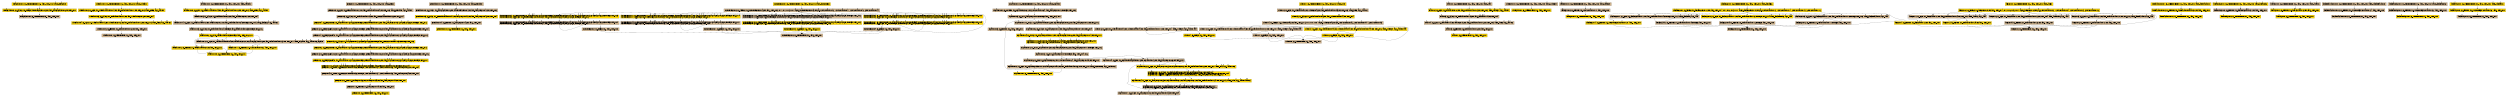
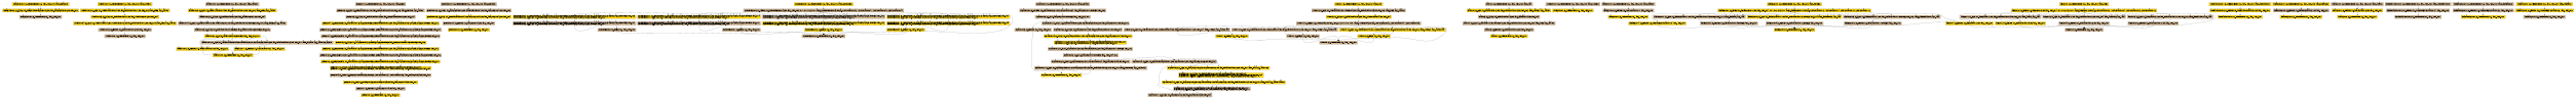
  digraph {
    node [fillcolor=tan shape=box style=filled]
    edge [arrowhead=diamond headport=n tailport=s]
    n1 [fillcolor=gold label="setPageSize_0001: op=METHOD_ENTRY, src=, dest=, next=0002 (name=setPageSize)\l"]
    n2 [fillcolor=gold label="setPageSize_0002: op=ASSIGN, src=setPageSize_newPageSize_0013:INT, dest=class_pageSize_0006:INT, next=0000\l"]
    n3 [label="setPageSize_0000: op=METHOD_EXIT, src=, dest=, next=0001\l"]
    n4 [fillcolor=gold label="writeFlow_0001: op=METHOD_ENTRY, src=, dest=, next=0002 (name=writeFlow)\l"]
    n5 [fillcolor=gold label="writeFlow_0002: op=CALL, src=writeFlow_address_0014:INT, dest=method_result_00017:INT, next=0003 (name=getEcc, args= address)\l"]
    n6 [fillcolor=gold label="writeFlow_0003: op=ASSIGN, src=method_result_00017:INT, dest=writeFlow_ecc_0016:INT, next=0004\l"]
    n7 [fillcolor=gold label="writeFlow_0004: op=CALL, src=writeFlow_data_0015:INT, writeFlow_ecc_0016:INT, dest=method_result_00018:INT, next=0005 (name=doEcc, args= data ecc)\l"]
    n8 [label="writeFlow_0005: op=RETURN, src=method_result_00018:INT, dest=, next=0000\l"]
    n9 [label="writeFlow_0000: op=METHOD_EXIT, src=, dest=, next=0001\l"]
    n10 [label="readFlow_0001: op=METHOD_ENTRY, src=, dest=, next=0002 (name=readFlow)\l"]
    n11 [fillcolor=gold label="readFlow_0002: op=CALL, src=readFlow_address_0019:INT, dest=method_result_00022:INT, next=0003 (name=getEcc, args= address)\l"]
    n12 [label="readFlow_0003: op=ASSIGN, src=method_result_00022:INT, dest=readFlow_ecc_0021:INT, next=0004\l"]
    n13 [label="readFlow_0004: op=CALL, src=readFlow_data_0020:INT, readFlow_ecc_0021:INT, dest=method_result_00024:BOOLEAN, next=0005 (name=checkECC, args= data ecc)\l"]
    n14 [label="readFlow_0005: op=ASSIGN, src=method_result_00024:BOOLEAN, dest=readFlow_isOk_0023:BOOLEAN, next=0006\l"]
    n15 [fillcolor=gold label="readFlow_0006: op=JT, src=readFlow_isOk_0023:BOOLEAN, dest=, next=0008, 0010\l"]
    n16 [fillcolor=gold label="readFlow_0008: op=RETURN, src=readFlow_data_0020:INT, dest=, next=0000\l"]
    n17 [label="readFlow_0010: op=CALL, src=readFlow_address_0019:INT, readFlow_ecc_0021:INT, class_pageSize_0006:INT, dest=method_result_00025:VOID, next=0011 (name=migration, args= address ecc pageSize)\l"]
    n18 [fillcolor=gold label="readFlow_0000: op=METHOD_EXIT, src=, dest=, next=0001\l"]
    n19 [fillcolor=gold label="readFlow_0011: op=RETURN, src=0:INT(constant_00026), dest=, next=0000\l"]
    n20 [label="getEcc_0001: op=METHOD_ENTRY, src=, dest=, next=0002 (name=getEcc)\l"]
    n21 [label="getEcc_0002: op=CALL, src=getEcc_address_0027:INT, dest=method_result_00029:INT, next=0003 (name=getPosition, args= address)\l"]
    n22 [label="getEcc_0003: op=ASSIGN, src=method_result_00029:INT, dest=getEcc_dataPosition_0028:INT, next=0004\l"]
    n23 [fillcolor=gold label="getEcc_0004: op=ARRAY_INDEX, src=class_data1_0007:ArrayType::BOOLEAN, getEcc_dataPosition_0028:INT, dest=array_access_00031:ArrayRef::ArrayType::BOOLEAN, next=0013\l"]
    n24 [label="getEcc_0013: op=ARRAY_ACCESS_WAIT, src=class_data1_0007:ArrayType::BOOLEAN, getEcc_dataPosition_0028:INT, dest=array_access_00031:ArrayRef::ArrayType::BOOLEAN, next=0014\l"]
    n25 [label="getEcc_0014: op=ARRAY_ACCESS0, src=class_data1_0007:ArrayType::BOOLEAN, getEcc_dataPosition_0028:INT, dest=array_access_00031:ArrayRef::ArrayType::BOOLEAN, next=0005\l"]
    n26 [fillcolor=gold label="getEcc_0005: op=ASSIGN, src=array_access_00031:ArrayRef::ArrayType::BOOLEAN, dest=getEcc_currentData1_0030:BOOLEAN, next=0006\l"]
    n27 [fillcolor=gold label="getEcc_0006: op=ARRAY_INDEX, src=class_data2_0010:ArrayType::BOOLEAN, getEcc_dataPosition_0028:INT, dest=array_access_00033:ArrayRef::ArrayType::BOOLEAN, next=0015\l"]
    n28 [label="getEcc_0015: op=ARRAY_ACCESS_WAIT, src=class_data2_0010:ArrayType::BOOLEAN, getEcc_dataPosition_0028:INT, dest=array_access_00033:ArrayRef::ArrayType::BOOLEAN, next=0016\l"]
    n29 [fillcolor=gold label="getEcc_0016: op=ARRAY_ACCESS0, src=class_data2_0010:ArrayType::BOOLEAN, getEcc_dataPosition_0028:INT, dest=array_access_00033:ArrayRef::ArrayType::BOOLEAN, next=0007\l"]
    n30 [fillcolor=gold label="getEcc_0007: op=ASSIGN, src=array_access_00033:ArrayRef::ArrayType::BOOLEAN, dest=getEcc_currentData2_0032:BOOLEAN, next=0009\lgetEcc_0007: op=COND, src=getEcc_currentData1_0030:BOOLEAN, 1:INT(constant_00034), 0:INT(constant_00035), dest=cond_expr_00036:INT, next=0009\l"]
    n31 [label="getEcc_0009: op=COND, src=getEcc_currentData2_0032:BOOLEAN, 2:INT(constant_00037), 0:INT(constant_00038), dest=cond_expr_00039:INT, next=0010\l"]
    n32 [fillcolor=gold label="getEcc_0010: op=ADD, src=cond_expr_00036:INT, cond_expr_00039:INT, dest=binary_expr_00040:INT, next=0011\l"]
    n33 [label="getEcc_0011: op=RETURN, src=binary_expr_00040:INT, dest=, next=0000\l"]
    n34 [fillcolor=gold label="getEcc_0000: op=METHOD_EXIT, src=, dest=, next=0001\l"]
    n35 [label="getPosition_0001: op=METHOD_ENTRY, src=, dest=, next=0002 (name=getPosition)\l"]
    n36 [label="getPosition_0002: op=MUL32, src=class_pageSize_0006:INT, class_BYTE_SIZE_0004:INT, dest=binary_expr_00042:INT, next=0003\l"]
    n37 [fillcolor=gold label="getPosition_0003: op=DIV32, src=getPosition_address_0041:INT, binary_expr_00042:INT, dest=binary_expr_00043:INT, next=0004\l"]
    n38 [label="getPosition_0004: op=RETURN, src=binary_expr_00043:INT, dest=, next=0000\l"]
    n39 [fillcolor=gold label="getPosition_0000: op=METHOD_EXIT, src=, dest=, next=0001\l"]
    n40 [fillcolor=gold label="incrementEcc_0001: op=METHOD_ENTRY, src=, dest=, next=0002 (name=incrementEcc)\l"]
    n41 [label="incrementEcc_0002: op=SELECT, src=incrementEcc_ecc_0045:INT, dest=, next=0023, 0017, 0011, 0005, 0000 ( target=incrementEcc_ecc_0045:INT pat=0:INT(constant_00046), 1:INT(constant_00047), 2:INT(constant_00048), 3:INT(constant_00049)\l"]
    n42 [fillcolor=gold label="incrementEcc_0023: op=ARRAY_INDEX, src=class_data1_0007:ArrayType::BOOLEAN, incrementEcc_position_0044:INT, dest=array_access_00063:ArrayRef::ArrayType::BOOLEAN, next=0025\lincrementEcc_0023: op=ASSIGN, src=false:BOOLEAN(constant_00062), dest=array_access_00063:ArrayRef::ArrayType::BOOLEAN, next=0025\l"]
    n43 [fillcolor=gold label="incrementEcc_0017: op=ARRAY_INDEX, src=class_data1_0007:ArrayType::BOOLEAN, incrementEcc_position_0044:INT, dest=array_access_00059:ArrayRef::ArrayType::BOOLEAN, next=0019\lincrementEcc_0017: op=ASSIGN, src=true:BOOLEAN(constant_00058), dest=array_access_00059:ArrayRef::ArrayType::BOOLEAN, next=0019\l"]
    n44 [label="incrementEcc_0011: op=ARRAY_INDEX, src=class_data1_0007:ArrayType::BOOLEAN, incrementEcc_position_0044:INT, dest=array_access_00055:ArrayRef::ArrayType::BOOLEAN, next=0013\lincrementEcc_0011: op=ASSIGN, src=false:BOOLEAN(constant_00054), dest=array_access_00055:ArrayRef::ArrayType::BOOLEAN, next=0013\l"]
    n45 [fillcolor=gold label="incrementEcc_0005: op=ARRAY_INDEX, src=class_data1_0007:ArrayType::BOOLEAN, incrementEcc_position_0044:INT, dest=array_access_00051:ArrayRef::ArrayType::BOOLEAN, next=0007\lincrementEcc_0005: op=ASSIGN, src=true:BOOLEAN(constant_00050), dest=array_access_00051:ArrayRef::ArrayType::BOOLEAN, next=0007\l"]
    n46 [label="incrementEcc_0000: op=METHOD_EXIT, src=, dest=, next=0001\l"]
    n47 [label="incrementEcc_0025: op=ARRAY_INDEX, src=class_data2_0010:ArrayType::BOOLEAN, incrementEcc_position_0044:INT, dest=array_access_00065:ArrayRef::ArrayType::BOOLEAN, next=0027\lincrementEcc_0025: op=ASSIGN, src=false:BOOLEAN(constant_00064), dest=array_access_00065:ArrayRef::ArrayType::BOOLEAN, next=0027\l"]
    n48 [label="incrementEcc_0019: op=ARRAY_INDEX, src=class_data2_0010:ArrayType::BOOLEAN, incrementEcc_position_0044:INT, dest=array_access_00061:ArrayRef::ArrayType::BOOLEAN, next=0021\lincrementEcc_0019: op=ASSIGN, src=false:BOOLEAN(constant_00060), dest=array_access_00061:ArrayRef::ArrayType::BOOLEAN, next=0021\l"]
    n49 [fillcolor=gold label="incrementEcc_0013: op=ARRAY_INDEX, src=class_data2_0010:ArrayType::BOOLEAN, incrementEcc_position_0044:INT, dest=array_access_00057:ArrayRef::ArrayType::BOOLEAN, next=0015\lincrementEcc_0013: op=ASSIGN, src=true:BOOLEAN(constant_00056), dest=array_access_00057:ArrayRef::ArrayType::BOOLEAN, next=0015\l"]
    n50 [fillcolor=gold label="incrementEcc_0007: op=ARRAY_INDEX, src=class_data2_0010:ArrayType::BOOLEAN, incrementEcc_position_0044:INT, dest=array_access_00053:ArrayRef::ArrayType::BOOLEAN, next=0009\lincrementEcc_0007: op=ASSIGN, src=true:BOOLEAN(constant_00052), dest=array_access_00053:ArrayRef::ArrayType::BOOLEAN, next=0009\l"]
    n51 [label="incrementEcc_0027: op=BREAK, src=, dest=, next=0000\l"]
    n52 [label="incrementEcc_0021: op=BREAK, src=, dest=, next=0000\l"]
    n53 [fillcolor=gold label="incrementEcc_0015: op=BREAK, src=, dest=, next=0000\l"]
-   n54 [label="incrementEcc_0009: op=BREAK, src=, dest=, next=0000\l"]
+   n54 [fillcolor=gold label="incrementEcc_0009: op=BREAK, src=, dest=, next=0000\l"]
    n55 [label="migration_0001: op=METHOD_ENTRY, src=, dest=, next=0002 (name=migration)\l"]
    n56 [label="migration_0002: op=COMPEQ, src=migration_ecc_0067:INT, 3:INT(constant_00069), dest=binary_expr_00070:BOOLEAN, next=0003\l"]
    n57 [label="migration_0003: op=JT, src=binary_expr_00070:BOOLEAN, dest=, next=0005, 0007\l"]
    n58 [label="migration_0005: op=RETURN, src=, dest=, next=0000\l"]
    n59 [label="migration_0007: op=DIV32, src=migration_address_0066:INT, migration_pageSize_0068:INT, dest=binary_expr_00072:INT, next=0008\l"]
    n60 [fillcolor=gold label="migration_0000: op=METHOD_EXIT, src=, dest=, next=0001\l"]
    n61 [label="migration_0008: op=ASSIGN, src=binary_expr_00072:INT, dest=migration_position_0071:INT, next=0009\l"]
    n62 [fillcolor=gold label="migration_0009: op=MUL32, src=migration_position_0071:INT, migration_pageSize_0068:INT, dest=binary_expr_00074:INT, next=0010\l"]
    n63 [fillcolor=gold label="migration_0010: op=ASSIGN, src=binary_expr_00074:INT, dest=migration_initialAddress_0073:INT, next=0012\lmigration_0010: op=ASSIGN, src=0:INT(constant_00076), dest=migration_i_0075:INT, next=0012\l"]
    n64 [label="migration_0012: op=LT, src=migration_i_0075:INT, migration_pageSize_0068:INT, dest=binary_expr_00077:BOOLEAN, next=0013\l"]
    n65 [label="migration_0013: op=JT, src=binary_expr_00077:BOOLEAN, dest=, next=0019, 0026\l"]
    n66 [label="migration_0019: op=ADD, src=migration_initialAddress_0073:INT, migration_i_0075:INT, dest=binary_expr_00083:INT, next=0020\l"]
    n67 [label="migration_0026: op=ADD, src=migration_ecc_0067:INT, 1:INT(constant_00089), dest=binary_expr_00090:INT, next=0027\l"]
    n68 [fillcolor=gold label="migration_0020: op=CALL, src=binary_expr_00083:INT, migration_ecc_0067:INT, dest=method_result_00082:INT, next=0021 (name=read, args= address ecc)\l"]
    n69 [label="migration_0027: op=CALL, src=migration_position_0071:INT, binary_expr_00090:INT, dest=method_result_00088:VOID, next=0000 (name=incrementEcc, args= position ecc)\l"]
    n70 [fillcolor=gold label="migration_0021: op=ASSIGN, src=method_result_00082:INT, dest=migration_read_0081:INT, next=0024\lmigration_0021: op=ADD, src=migration_initialAddress_0073:INT, migration_i_0075:INT, dest=binary_expr_00085:INT, next=0024\lmigration_0021: op=ADD, src=migration_ecc_0067:INT, 1:INT(constant_00086), dest=binary_expr_00087:INT, next=0024\l"]
    n71 [label="migration_0015: op=ASSIGN, src=migration_i_0075:INT, dest=unary_expr_postfix_preserved_00079:INT, next=0017\lmigration_0015: op=ADD, src=migration_i_0075:INT, 1:INT(constant_00080), dest=unary_expr_00078:INT, next=0017\l"]
    n72 [label="migration_0017: op=ASSIGN, src=unary_expr_00078:INT, dest=migration_i_0075:INT, next=0019\l"]
    n73 [fillcolor=gold label="migration_0024: op=CALL, src=binary_expr_00085:INT, migration_read_0081:INT, binary_expr_00087:INT, dest=method_result_00084:VOID, next=0015 (name=write, args= address data ecc)\l"]
    n74 [fillcolor=gold label="write_0001: op=METHOD_ENTRY, src=, dest=, next=0002 (name=write)\l"]
    n75 [label="write_0002: op=CALL, src=write_data_0092:INT, write_ecc_0093:INT, dest=method_result_00095:INT, next=0003 (name=doEcc, args= data ecc)\l"]
    n76 [fillcolor=gold label="write_0003: op=ASSIGN, src=method_result_00095:INT, dest=write_newData_0094:INT, next=0004\l"]
    n77 [label="write_0004: op=SELECT, src=write_ecc_0093:INT, dest=, next=0013, 0010, 0007, 0000 ( target=write_ecc_0093:INT pat=1:INT(constant_00096), 2:INT(constant_00097), 3:INT(constant_00098)\l"]
    n78 [label="write_0013: op=CALL, src=write_address_0091:INT, write_newData_0094:INT, dest=method_result_00101:VOID, next=0014 (name=writeRAM, args= address data)\l"]
    n79 [label="write_0010: op=CALL, src=write_address_0091:INT, write_newData_0094:INT, dest=method_result_00100:VOID, next=0011 (name=writeRAM, args= address data)\l"]
    n80 [fillcolor=gold label="write_0007: op=CALL, src=write_address_0091:INT, write_newData_0094:INT, dest=method_result_00099:VOID, next=0008 (name=writeRAM, args= address data)\l"]
    n81 [label="write_0000: op=METHOD_EXIT, src=, dest=, next=0001\l"]
    n82 [fillcolor=gold label="write_0014: op=BREAK, src=, dest=, next=0000\l"]
    n83 [label="write_0011: op=BREAK, src=, dest=, next=0000\l"]
    n84 [fillcolor=gold label="write_0008: op=BREAK, src=, dest=, next=0000\l"]
    n85 [label="read_0001: op=METHOD_ENTRY, src=, dest=, next=0002 (name=read)\l"]
    n86 [fillcolor=gold label="read_0002: op=CALL, src=read_address_0102:INT, dest=method_result_00105:INT, next=0003 (name=readRAM, args= address)\l"]
    n87 [label="read_0003: op=ASSIGN, src=method_result_00105:INT, dest=read_data_0104:INT, next=0004\l"]
    n88 [label="read_0004: op=CALL, src=read_data_0104:INT, read_ecc_0103:INT, dest=method_result_00106:INT, next=0005 (name=doEcc, args= data ecc)\l"]
    n89 [label="read_0005: op=RETURN, src=method_result_00106:INT, dest=, next=0000\l"]
    n90 [fillcolor=gold label="read_0000: op=METHOD_EXIT, src=, dest=, next=0001\l"]
    n91 [label="writeRAM_0001: op=METHOD_ENTRY, src=, dest=, next=0000 (name=writeRAM)\l"]
    n92 [fillcolor=gold label="writeRAM_0000: op=METHOD_EXIT, src=, dest=, next=0001\l"]
    n93 [label="readRAM_0001: op=METHOD_ENTRY, src=, dest=, next=0002 (name=readRAM)\l"]
    n94 [label="readRAM_0002: op=RETURN, src=0:INT(constant_00110), dest=, next=0000\l"]
    n95 [fillcolor=gold label="readRAM_0000: op=METHOD_EXIT, src=, dest=, next=0001\l"]
    n96 [fillcolor=gold label="checkECC_0001: op=METHOD_ENTRY, src=, dest=, next=0002 (name=checkECC)\l"]
    n97 [fillcolor=gold label="checkECC_0002: op=SELECT, src=checkECC_ecc_0112:INT, dest=, next=0014, 0011, 0008, 0005, 0000 ( target=checkECC_ecc_0112:INT pat=0:INT(constant_00113), 1:INT(constant_00114), 2:INT(constant_00115), 3:INT(constant_00116)\l"]
    n98 [fillcolor=gold label="checkECC_0014: op=RETURN, src=true:BOOLEAN(constant_00120), dest=, next=0000\l"]
    n99 [label="checkECC_0011: op=CALL, src=checkECC_data_0111:INT, dest=method_result_00119:BOOLEAN, next=0012 (name=checkParity, args= data)\l"]
    n100 [fillcolor=gold label="checkECC_0008: op=CALL, src=checkECC_data_0111:INT, dest=method_result_00118:BOOLEAN, next=0009 (name=checkHamming, args= data)\l"]
    n101 [label="checkECC_0005: op=CALL, src=checkECC_data_0111:INT, dest=method_result_00117:BOOLEAN, next=0006 (name=checkReedSolomon, args= data)\l"]
-   n102 [label="checkECC_0000: op=METHOD_EXIT, src=, dest=, next=0001\l"]
+   n102 [fillcolor=gold label="checkECC_0000: op=METHOD_EXIT, src=, dest=, next=0001\l"]
    n103 [label="checkECC_0012: op=RETURN, src=method_result_00119:BOOLEAN, dest=, next=0000\l"]
    n104 [label="checkECC_0009: op=RETURN, src=method_result_00118:BOOLEAN, dest=, next=0000\l"]
    n105 [label="checkECC_0006: op=RETURN, src=method_result_00117:BOOLEAN, dest=, next=0000\l"]
    n106 [fillcolor=gold label="doEcc_0001: op=METHOD_ENTRY, src=, dest=, next=0002 (name=doEcc)\l"]
    n107 [fillcolor=gold label="doEcc_0002: op=SELECT, src=doEcc_ecc_0122:INT, dest=, next=0014, 0011, 0008, 0005, 0000 ( target=doEcc_ecc_0122:INT pat=0:INT(constant_00123), 1:INT(constant_00124), 2:INT(constant_00125), 3:INT(constant_00126)\l"]
    n108 [fillcolor=gold label="doEcc_0014: op=RETURN, src=doEcc_data_0121:INT, dest=, next=0000\l"]
    n109 [label="doEcc_0011: op=CALL, src=doEcc_data_0121:INT, dest=method_result_00129:INT, next=0012 (name=doParity, args= data)\l"]
    n110 [label="doEcc_0008: op=CALL, src=doEcc_data_0121:INT, dest=method_result_00128:INT, next=0009 (name=doHamming, args= data)\l"]
    n111 [label="doEcc_0005: op=CALL, src=doEcc_data_0121:INT, dest=method_result_00127:INT, next=0006 (name=doReedSolomon, args= data)\l"]
    n112 [label="doEcc_0000: op=METHOD_EXIT, src=, dest=, next=0001\l"]
    n113 [fillcolor=gold label="doEcc_0012: op=RETURN, src=method_result_00129:INT, dest=, next=0000\l"]
    n114 [label="doEcc_0009: op=RETURN, src=method_result_00128:INT, dest=, next=0000\l"]
    n115 [label="doEcc_0006: op=RETURN, src=method_result_00127:INT, dest=, next=0000\l"]
    n116 [fillcolor=gold label="doReedSolomon_0001: op=METHOD_ENTRY, src=, dest=, next=0002 (name=doReedSolomon)\l"]
    n117 [fillcolor=gold label="doReedSolomon_0002: op=RETURN, src=doReedSolomon_data_0130:INT, dest=, next=0000\l"]
    n118 [fillcolor=gold label="doReedSolomon_0000: op=METHOD_EXIT, src=, dest=, next=0001\l"]
    n119 [fillcolor=gold label="doHamming_0001: op=METHOD_ENTRY, src=, dest=, next=0002 (name=doHamming)\l"]
    n120 [label="doHamming_0002: op=RETURN, src=doHamming_data_0131:INT, dest=, next=0000\l"]
    n121 [fillcolor=gold label="doHamming_0000: op=METHOD_EXIT, src=, dest=, next=0001\l"]
    n122 [label="doParity_0001: op=METHOD_ENTRY, src=, dest=, next=0002 (name=doParity)\l"]
    n123 [fillcolor=gold label="doParity_0002: op=RETURN, src=doParity_data_0132:INT, dest=, next=0000\l"]
    n124 [fillcolor=gold label="doParity_0000: op=METHOD_EXIT, src=, dest=, next=0001\l"]
    n125 [label="checkReedSolomon_0001: op=METHOD_ENTRY, src=, dest=, next=0002 (name=checkReedSolomon)\l"]
    n126 [label="checkReedSolomon_0002: op=RETURN, src=true:BOOLEAN(constant_00134), dest=, next=0000\l"]
    n127 [label="checkReedSolomon_0000: op=METHOD_EXIT, src=, dest=, next=0001\l"]
    n128 [label="checkHamming_0001: op=METHOD_ENTRY, src=, dest=, next=0002 (name=checkHamming)\l"]
    n129 [label="checkHamming_0002: op=RETURN, src=true:BOOLEAN(constant_00136), dest=, next=0000\l"]
    n130 [fillcolor=gold label="checkHamming_0000: op=METHOD_EXIT, src=, dest=, next=0001\l"]
    n131 [fillcolor=gold label="checkParity_0001: op=METHOD_ENTRY, src=, dest=, next=0002 (name=checkParity)\l"]
    n132 [fillcolor=gold label="checkParity_0002: op=RETURN, src=true:BOOLEAN(constant_00138), dest=, next=0000\l"]
    n133 [label="checkParity_0000: op=METHOD_EXIT, src=, dest=, next=0001\l"]
    n1 -> n2
    n2 -> n3
    n4 -> n5
    n5 -> n6
    n6 -> n7 [arrowhead=normal]
    n7 -> n8
    n8 -> n9 [arrowhead=normal]
    n10 -> n11
    n11 -> n12
    n12 -> n13 [arrowhead=normal]
    n13 -> n14 [arrowhead=normal]
    n14 -> n15 [arrowhead=normal]
    n15 -> n16
    n15 -> n17
    n16 -> n18
    n17 -> n19 [arrowhead=normal]
    n19 -> n18
    n20 -> n21 [arrowhead=normal]
    n21 -> n22 [arrowhead=normal]
    n22 -> n23
    n23 -> n24 [arrowhead=normal]
    n24 -> n25 [arrowhead=normal]
    n25 -> n26 [arrowhead=normal]
    n26 -> n27 [arrowhead=normal]
    n27 -> n28 [arrowhead=normal]
    n28 -> n29
    n29 -> n30 [arrowhead=normal]
    n30 -> n31 [arrowhead=normal]
    n31 -> n32
    n32 -> n33 [arrowhead=normal]
    n33 -> n34
    n35 -> n36
    n36 -> n37 [arrowhead=normal]
    n37 -> n38
    n38 -> n39 [arrowhead=normal]
    n40 -> n41
    n41 -> n42
    n41 -> n43
    n41 -> n44
    n41 -> n45
    n41 -> n46 [arrowhead=normal]
    n42 -> n47
    n43 -> n48
    n44 -> n49 [arrowhead=normal]
    n45 -> n50 [arrowhead=normal]
    n47 -> n51 [arrowhead=normal]
    n48 -> n52
    n49 -> n53 [arrowhead=normal]
    n50 -> n54 [arrowhead=normal]
    n51 -> n46
    n52 -> n46
    n53 -> n46 [arrowhead=normal]
    n54 -> n46 [arrowhead=normal]
    n55 -> n56
    n56 -> n57 [arrowhead=normal]
    n57 -> n58 [arrowhead=normal]
    n57 -> n59 [arrowhead=normal]
    n58 -> n60
    n59 -> n61
    n61 -> n62 [arrowhead=normal]
    n62 -> n63
    n63 -> n64
    n64 -> n65
    n65 -> n66
    n65 -> n67 [arrowhead=normal]
    n66 -> n68 [arrowhead=normal]
    n67 -> n69
    n68 -> n70 [arrowhead=normal]
    n69 -> n60 [arrowhead=normal]
    n70 -> n73
    n71 -> n72 [arrowhead=normal]
    n72 -> n66
    n73 -> n71 [arrowhead=normal]
    n74 -> n75 [arrowhead=normal]
    n75 -> n76
    n76 -> n77
    n77 -> n78
    n77 -> n79
    n77 -> n80
    n77 -> n81 [arrowhead=normal]
    n78 -> n82
    n79 -> n83
    n80 -> n84
    n82 -> n81 [arrowhead=normal]
    n83 -> n81
    n84 -> n81
    n85 -> n86 [arrowhead=normal]
    n86 -> n87 [arrowhead=normal]
    n87 -> n88
    n88 -> n89 [arrowhead=normal]
    n89 -> n90
    n91 -> n92 [arrowhead=normal]
    n93 -> n94
    n94 -> n95 [arrowhead=normal]
    n96 -> n97 [arrowhead=normal]
    n97 -> n98 [arrowhead=normal]
    n97 -> n99 [arrowhead=normal]
    n97 -> n100
    n97 -> n101 [arrowhead=normal]
    n97 -> n102 [arrowhead=normal]
    n98 -> n102 [arrowhead=normal]
    n99 -> n103 [arrowhead=normal]
    n100 -> n104
    n101 -> n105
    n103 -> n102
    n104 -> n102
    n105 -> n102 [arrowhead=normal]
    n106 -> n107
    n107 -> n108 [arrowhead=normal]
    n107 -> n109 [arrowhead=normal]
    n107 -> n110
    n107 -> n111
    n107 -> n112
    n108 -> n112
    n109 -> n113
    n110 -> n114
    n111 -> n115
    n113 -> n112
    n114 -> n112 [arrowhead=normal]
    n115 -> n112
    n116 -> n117
    n117 -> n118
    n119 -> n120 [arrowhead=normal]
    n120 -> n121 [arrowhead=normal]
    n122 -> n123
    n123 -> n124
    n125 -> n126 [arrowhead=normal]
    n126 -> n127 [arrowhead=normal]
    n128 -> n129 [arrowhead=normal]
    n129 -> n130
    n131 -> n132
    n132 -> n133
  }
